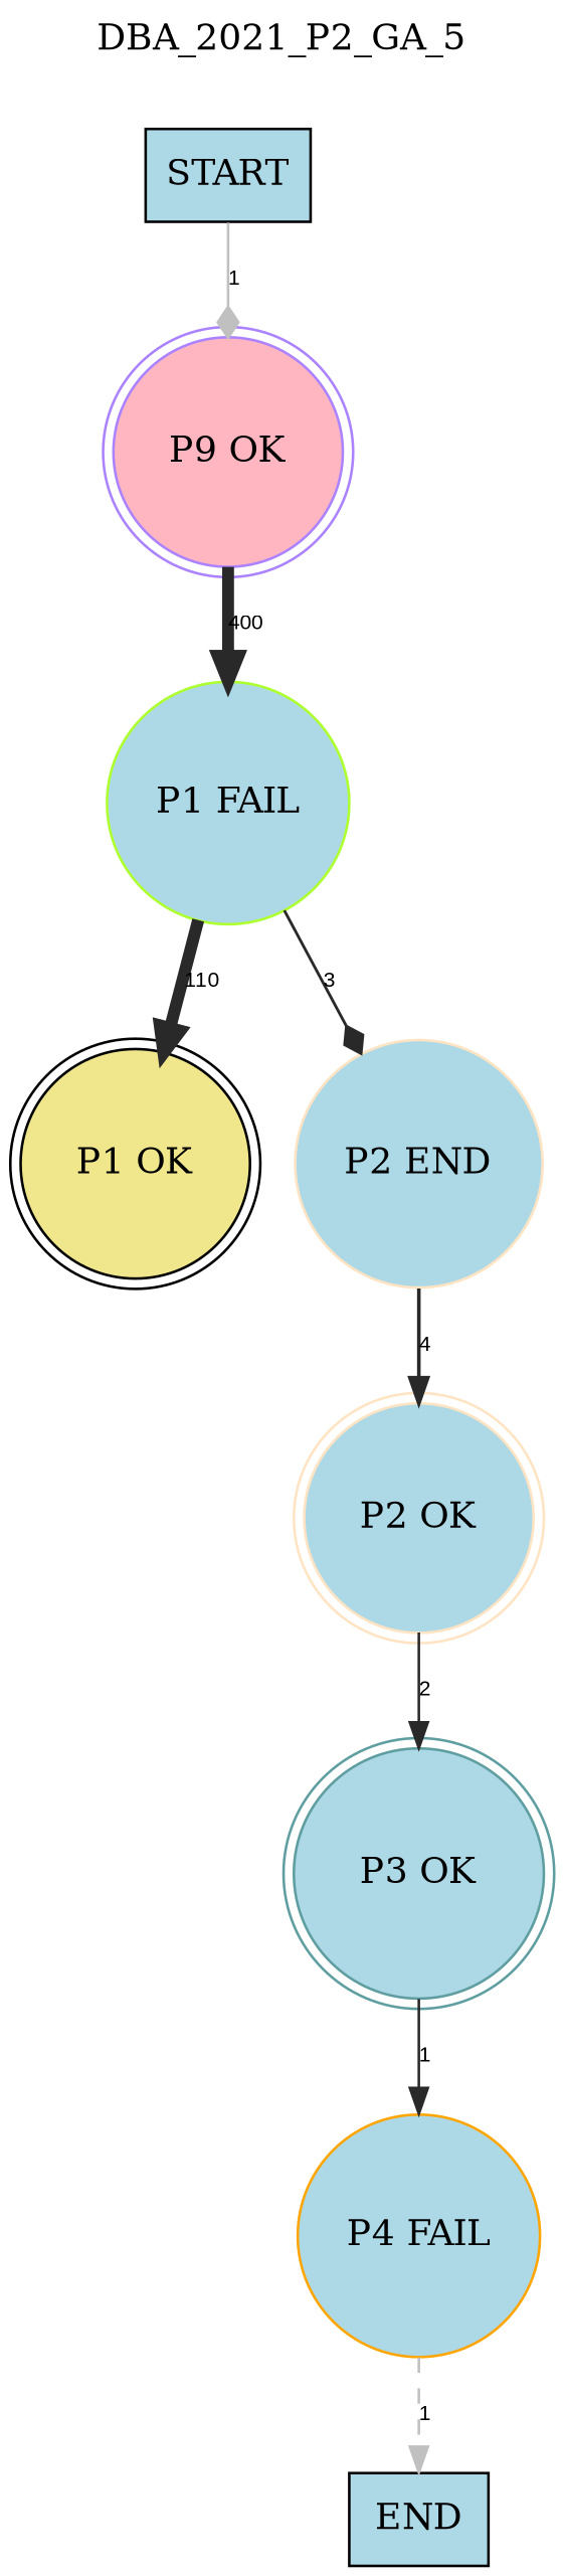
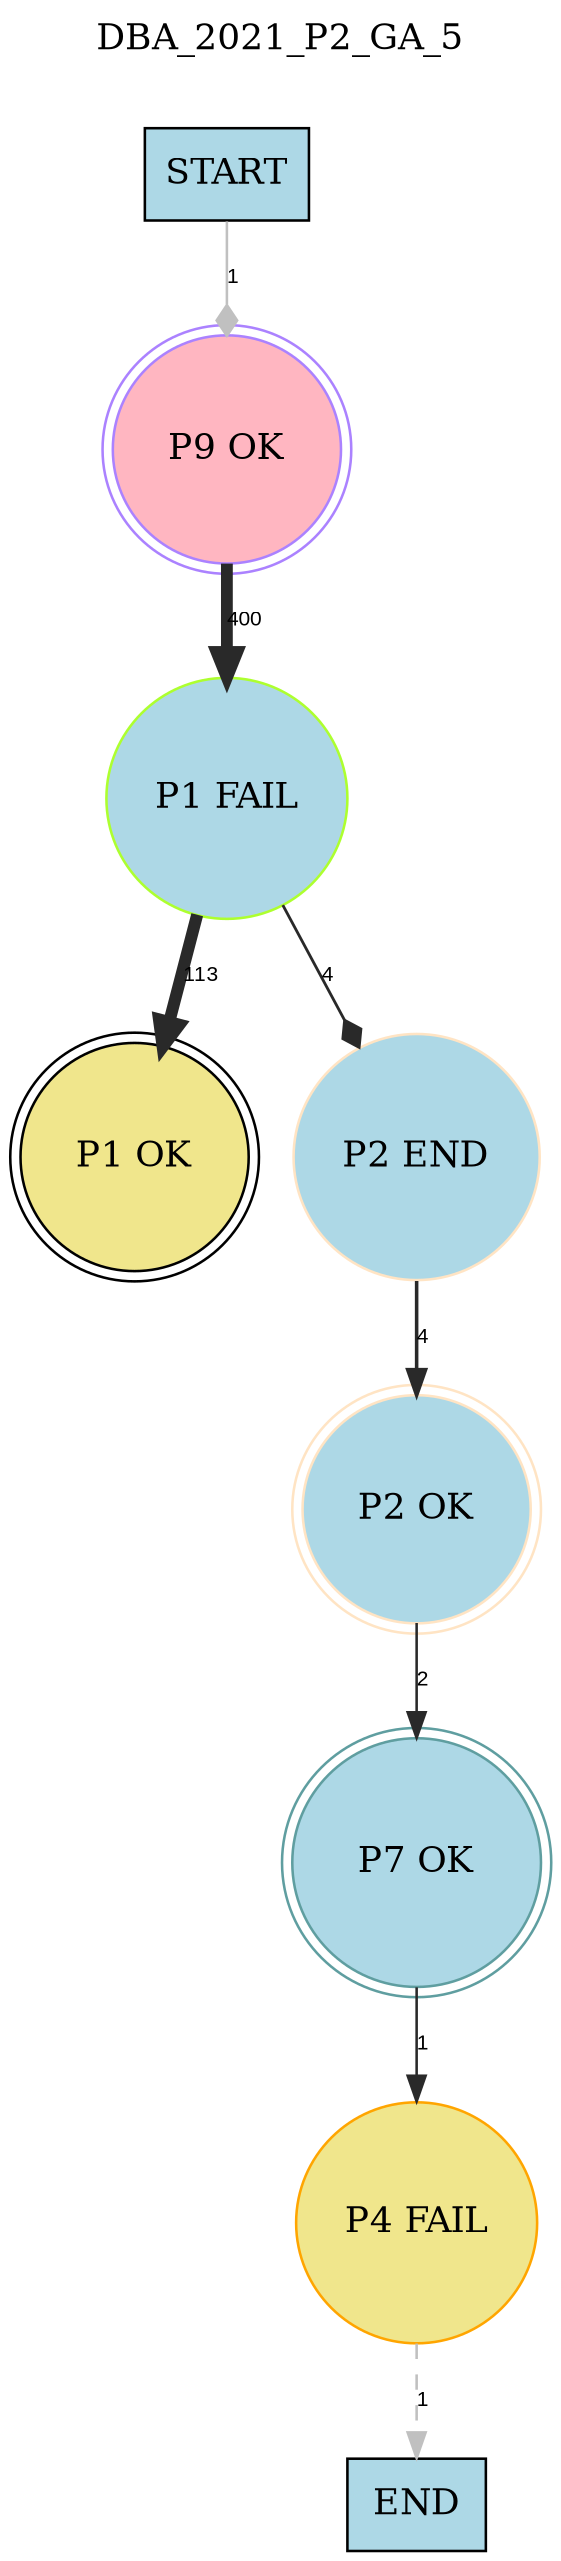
  digraph {
    label=DBA_2021_P2_GA_5
    labelloc=t
    node [color=black fillcolor=lightblue shape=circle style=filled]
    edge [arrowhead=normal color=grey16 fontname=Arial fontsize=8 labelfloat=false]
    START [shape=box]
    "P9 OK" [color=mediumpurple1 fillcolor=lightpink peripheries=2]
    "P1 FAIL" [color=greenyellow]
    "P1 OK" [fillcolor=khaki peripheries=2]
    n5 [color=bisque label="P2 END"]
    "P2 OK" [color=bisque peripheries=2]
-   "P3 OK" [color=cadetblue peripheries=2]
-   "P4 FAIL" [color=orange]
+   "P3 OK" [color=cadetblue peripheries=2 label="P7 OK"]
+   "P4 FAIL" [color=orange fillcolor=khaki]
    END [shape=box]
    START -> "P9 OK" [arrowhead=diamond color=grey label=1 style=solid]
    "P9 OK" -> "P1 FAIL" [label=400 penwidth=4.60517018598809]
-   "P1 FAIL" -> "P1 OK" [label=110 penwidth=4.70048036579242]
-   "P1 FAIL" -> n5 [arrowhead=diamond label=3 penwidth=1.09861228866811]
+   "P1 FAIL" -> "P1 OK" [label=113 penwidth=4.70048036579242]
+   "P1 FAIL" -> n5 [arrowhead=diamond label=4 penwidth=1.09861228866811]
    n5 -> "P2 OK" [label=4 penwidth=1.38629436111989]
    "P2 OK" -> "P3 OK" [label=2 penwidth=1]
    "P3 OK" -> "P4 FAIL" [label=1 penwidth=1]
    "P4 FAIL" -> END [color=grey label=1 style=dashed]
  }
